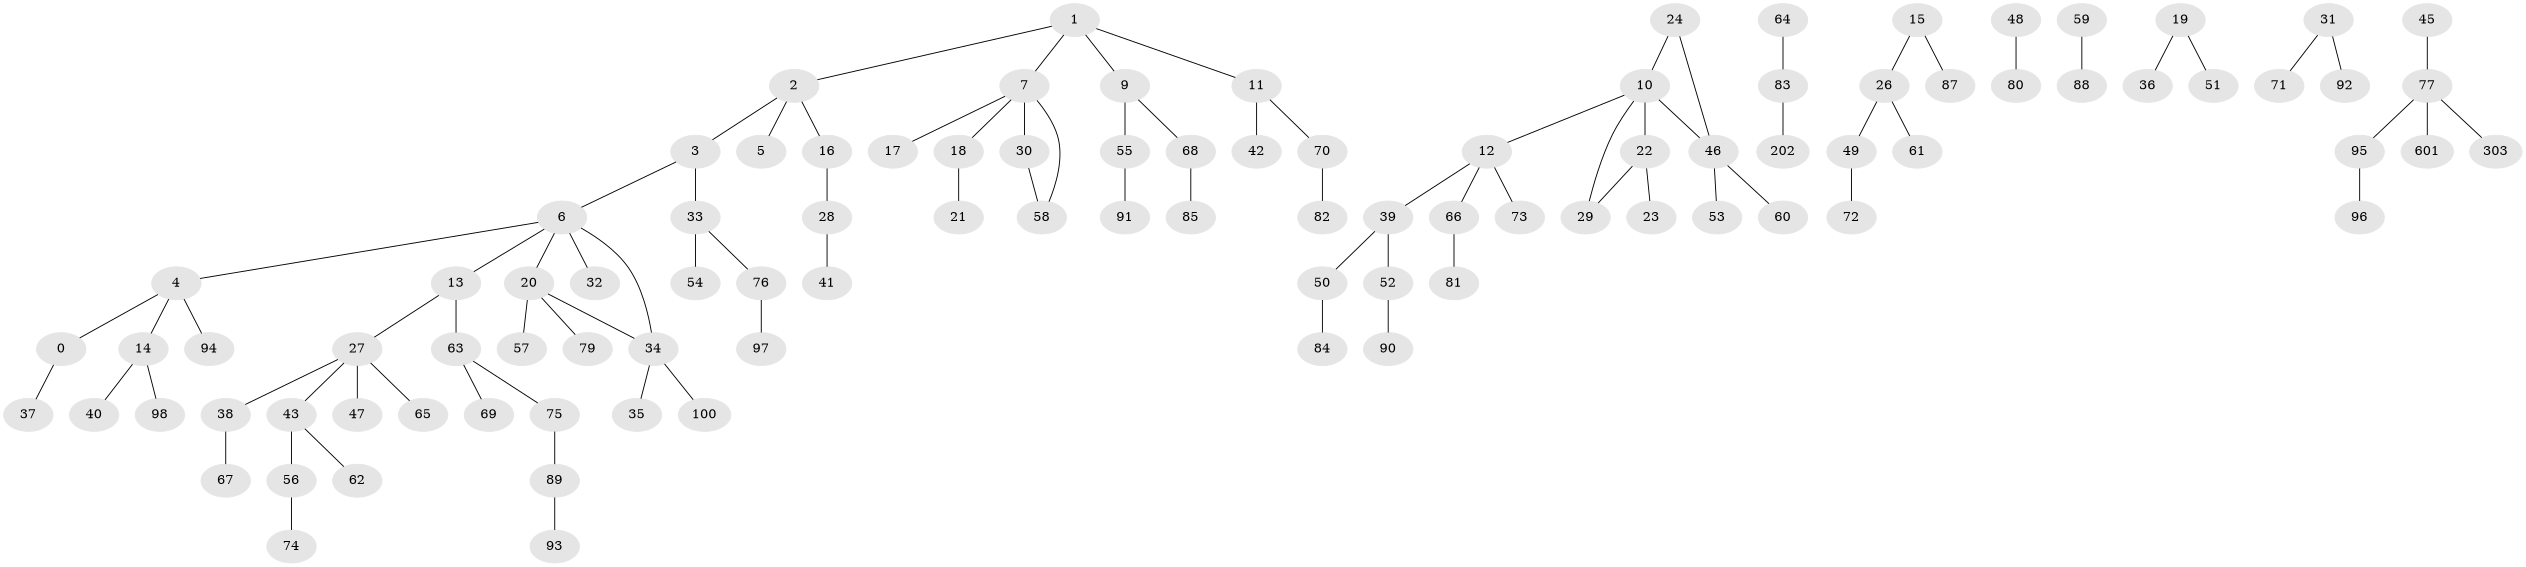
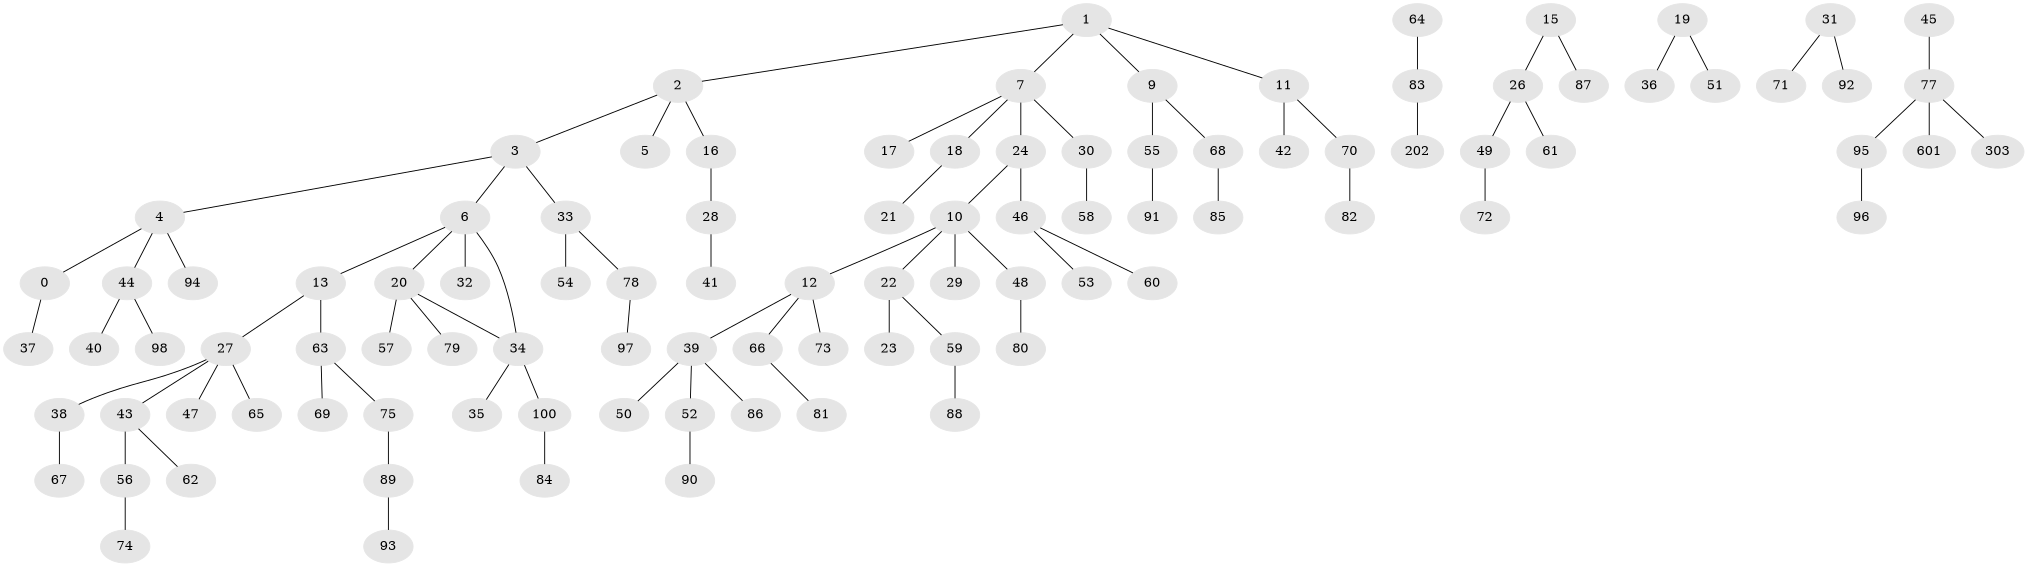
  graph {
    node [color=gray90 style=filled]
    1
    2
    7
    9
    11
    3
    5
    16
    17
    18
    24
    30
    55
    68
    42
    70
    64
    83
    4
    6
    33
    28
    n23 [label=0]
-   14
+   14 [label=44]
    94
    13
    20
    32
    34
    54
-   78 [label=76]
+   78
    37
    40
    98
    27
    63
    15
    26
    87
    57
    79
    10
    12
    22
    29
    48
    21
    46
    58
    91
    85
    39
    66
    73
    23
    59
    80
    82
    50
    52
+   86
    81
    38
    43
    47
    65
    69
    75
    19
    36
    51
    49
    61
    41
    35
    100
    88
    31
    71
    92
    53
    60
    72
    67
    56
    62
    45
    77
    97
    84
    90
    74
    95
    n94 [label=601]
    n95 [label=303]
    89
    n97 [label=202]
    93
    96
    1 -- 2
    1 -- 7
    1 -- 9
    1 -- 11
    2 -- 3
    2 -- 5
    2 -- 16
    7 -- 17
    7 -- 18
-   7 -- 58
+   7 -- 24
    7 -- 30
    9 -- 55
    9 -- 68
    11 -- 42
    11 -- 70
-   6 -- 4
+   3 -- 4
    3 -- 6
    3 -- 33
    16 -- 28
    18 -- 21
    24 -- 10
    24 -- 46
    30 -- 58
    55 -- 91
    68 -- 85
    70 -- 82
    64 -- 83
    83 -- n97
    4 -- n23
    4 -- 14
    4 -- 94
    6 -- 13
    6 -- 20
    6 -- 32
    6 -- 34
    33 -- 54
    33 -- 78
    28 -- 41
    n23 -- 37
    14 -- 40
    14 -- 98
    13 -- 27
    13 -- 63
    20 -- 34
    20 -- 57
    20 -- 79
    34 -- 35
    34 -- 100
    78 -- 97
    27 -- 38
    27 -- 43
    27 -- 47
    27 -- 65
    63 -- 69
    63 -- 75
    15 -- 26
    15 -- 87
    26 -- 49
    26 -- 61
    10 -- 12
    10 -- 22
    10 -- 29
-   10 -- 46
+   10 -- 48
    12 -- 39
    12 -- 66
    12 -- 73
    22 -- 23
-   22 -- 29
+   22 -- 59
    48 -- 80
    46 -- 53
    46 -- 60
    39 -- 50
    39 -- 52
+   39 -- 86
    66 -- 81
    59 -- 88
-   50 -- 84
+   100 -- 84
    52 -- 90
    38 -- 67
    43 -- 56
    43 -- 62
    75 -- 89
    19 -- 36
    19 -- 51
    49 -- 72
    31 -- 71
    31 -- 92
    56 -- 74
    45 -- 77
    77 -- 95
    77 -- n94
    77 -- n95
    95 -- 96
    89 -- 93
  }
